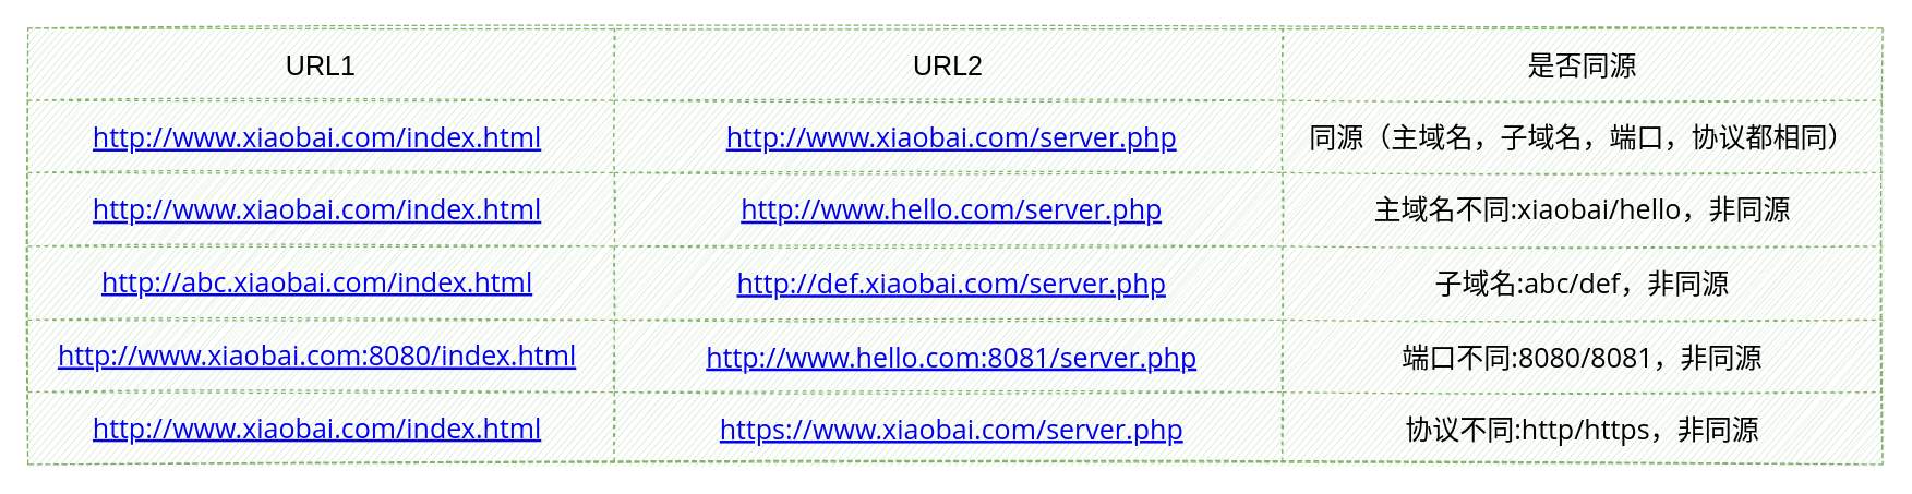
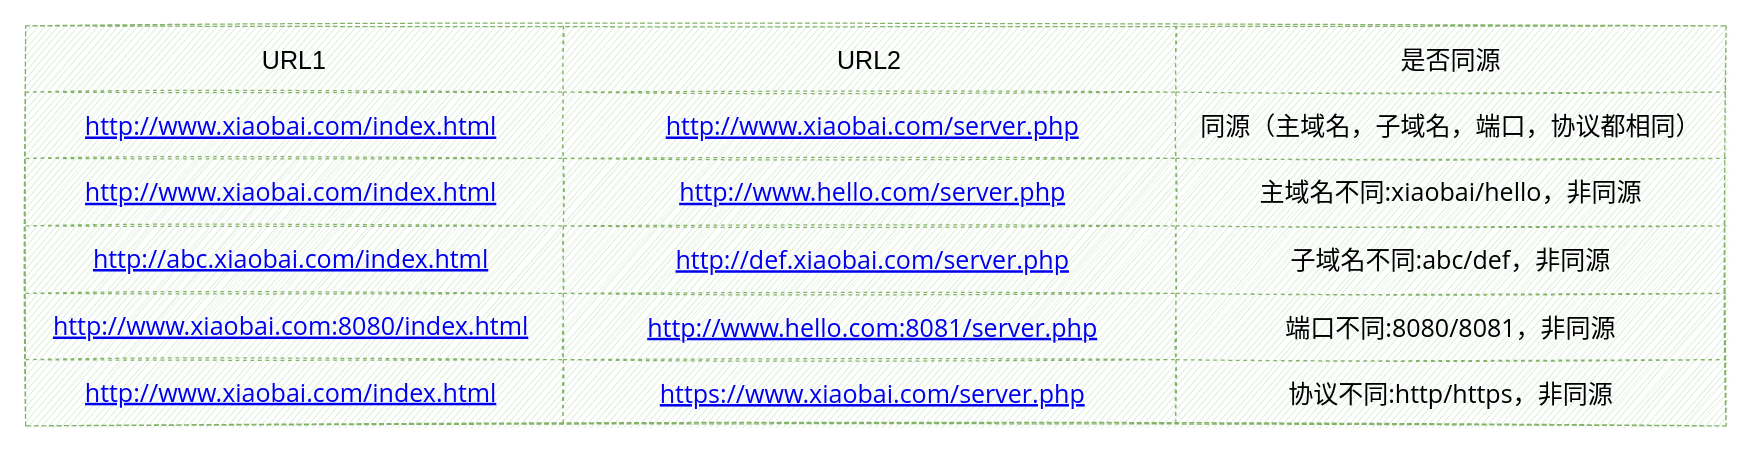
  <mxCell id="0" style=";html=1;" />
  <mxCell id="1" style=";html=1;" parent="0" />
  <mxCell id="2" value="" style="shape=table;html=1;whiteSpace=wrap;startSize=0;container=1;collapsible=0;childLayout=tableLayout;fillColor=#d5e8d4;strokeColor=#82b366;labelBackgroundColor=none;shadow=0;rounded=1;sketch=1;fontSize=20;fontStyle=0;dashed=1;fillStyle=auto;labelBorderColor=none;" parent="1" vertex="1"><mxGeometry x="20" y="20" width="1360" height="320" as="geometry" /></mxCell>
  <mxCell id="3" value="" style="shape=partialRectangle;html=1;whiteSpace=wrap;collapsible=0;dropTarget=0;pointerEvents=0;fillColor=none;top=0;left=0;bottom=0;right=0;points=[[0,0.5],[1,0.5]];portConstraint=eastwest;strokeColor=#788AA3;labelBackgroundColor=none;sketch=1;fontSize=20;fontStyle=0;fillStyle=auto;labelBorderColor=none;" parent="2" vertex="1"><mxGeometry width="1360" height="53" as="geometry" /></mxCell>
  <mxCell id="4" value="URL1" style="shape=partialRectangle;html=1;whiteSpace=wrap;connectable=0;overflow=hidden;fillColor=none;top=0;left=0;bottom=0;right=0;strokeColor=#788AA3;labelBackgroundColor=none;sketch=1;fontSize=20;fontStyle=0;fillStyle=auto;labelBorderColor=none;" parent="3" vertex="1"><mxGeometry width="430" height="53" as="geometry" /></mxCell>
  <mxCell id="5" value="URL2" style="shape=partialRectangle;html=1;whiteSpace=wrap;connectable=0;overflow=hidden;fillColor=none;top=0;left=0;bottom=0;right=0;strokeColor=#788AA3;labelBackgroundColor=none;sketch=1;fontSize=20;fontStyle=0;fillStyle=auto;labelBorderColor=none;" parent="3" vertex="1"><mxGeometry x="430" width="490" height="53" as="geometry" /></mxCell>
  <mxCell id="6" value="是否同源" style="shape=partialRectangle;html=1;whiteSpace=wrap;connectable=0;overflow=hidden;fillColor=none;top=0;left=0;bottom=0;right=0;strokeColor=#788AA3;labelBackgroundColor=none;sketch=1;fontSize=20;fontStyle=0;fillStyle=auto;labelBorderColor=none;" parent="3" vertex="1"><mxGeometry x="920" width="440" height="53" as="geometry" /></mxCell>
  <mxCell id="7" value="" style="shape=partialRectangle;html=1;whiteSpace=wrap;collapsible=0;dropTarget=0;pointerEvents=0;fillColor=none;top=0;left=0;bottom=0;right=0;points=[[0,0.5],[1,0.5]];portConstraint=eastwest;strokeColor=#788AA3;labelBackgroundColor=none;sketch=1;fontSize=20;fontStyle=0;fillStyle=auto;labelBorderColor=none;" parent="2" vertex="1"><mxGeometry y="53" width="1360" height="53" as="geometry" /></mxCell>
  <mxCell id="8" value="&lt;span class=&quot;md-link md-pair-s&quot; spellcheck=&quot;false&quot; style=&quot;font-family: &amp;quot;open sans&amp;quot;, &amp;quot;clear sans&amp;quot;, &amp;quot;helvetica neue&amp;quot;, helvetica, arial, sans-serif; box-sizing: border-box; word-break: break-all; font-size: 20px;&quot;&gt;&lt;a href=&quot;http://www.xiaobai.com/index.html&quot; style=&quot;box-sizing: border-box; cursor: pointer; font-size: 20px;&quot;&gt;http://www.xiaobai.com/index.html&lt;/a&gt;&lt;/span&gt;&lt;span class=&quot;md-plain md-expand&quot; style=&quot;font-family: &amp;quot;open sans&amp;quot;, &amp;quot;clear sans&amp;quot;, &amp;quot;helvetica neue&amp;quot;, helvetica, arial, sans-serif; box-sizing: border-box; font-size: 20px;&quot;&gt;&amp;nbsp;&lt;/span&gt;" style="shape=partialRectangle;html=1;whiteSpace=wrap;connectable=0;overflow=hidden;fillColor=none;top=0;left=0;bottom=0;right=0;strokeColor=#788AA3;labelBackgroundColor=none;sketch=1;fontSize=20;fontStyle=0;fillStyle=auto;labelBorderColor=none;" parent="7" vertex="1"><mxGeometry width="430" height="53" as="geometry" /></mxCell>
  <mxCell id="9" value="&lt;span class=&quot;md-plain md-expand&quot; style=&quot;font-family: &amp;quot;open sans&amp;quot;, &amp;quot;clear sans&amp;quot;, &amp;quot;helvetica neue&amp;quot;, helvetica, arial, sans-serif; box-sizing: border-box; font-size: 20px;&quot;&gt;&amp;nbsp;&lt;/span&gt;&lt;span class=&quot;md-link md-pair-s&quot; spellcheck=&quot;false&quot; style=&quot;font-family: &amp;quot;open sans&amp;quot;, &amp;quot;clear sans&amp;quot;, &amp;quot;helvetica neue&amp;quot;, helvetica, arial, sans-serif; box-sizing: border-box; word-break: break-all; font-size: 20px;&quot;&gt;&lt;a href=&quot;http://www.xiaobai.com/server.php&quot; style=&quot;box-sizing: border-box; cursor: pointer; font-size: 20px;&quot;&gt;http://www.xiaobai.com/server.php&lt;/a&gt;&lt;/span&gt;" style="shape=partialRectangle;html=1;whiteSpace=wrap;connectable=0;overflow=hidden;fillColor=none;top=0;left=0;bottom=0;right=0;strokeColor=#788AA3;labelBackgroundColor=none;sketch=1;fontSize=20;fontStyle=0;fillStyle=auto;labelBorderColor=none;" parent="7" vertex="1"><mxGeometry x="430" width="490" height="53" as="geometry" /></mxCell>
  <mxCell id="10" value="同源（主域名，子域名，端口，协议都相同）" style="shape=partialRectangle;html=1;whiteSpace=wrap;connectable=0;overflow=hidden;fillColor=none;top=0;left=0;bottom=0;right=0;strokeColor=#788AA3;labelBackgroundColor=none;sketch=1;fontSize=20;fontStyle=0;fillStyle=auto;labelBorderColor=none;" parent="7" vertex="1"><mxGeometry x="920" width="440" height="53" as="geometry" /></mxCell>
  <mxCell id="11" value="" style="shape=partialRectangle;html=1;whiteSpace=wrap;collapsible=0;dropTarget=0;pointerEvents=0;fillColor=none;top=0;left=0;bottom=0;right=0;points=[[0,0.5],[1,0.5]];portConstraint=eastwest;strokeColor=#788AA3;labelBackgroundColor=none;fontSize=20;sketch=1;fontStyle=0;fillStyle=auto;labelBorderColor=none;" parent="2" vertex="1"><mxGeometry y="106" width="1360" height="54" as="geometry" /></mxCell>
  <mxCell id="12" value="&lt;span class=&quot;md-link md-pair-s&quot; spellcheck=&quot;false&quot; style=&quot;font-family: &amp;quot;open sans&amp;quot;, &amp;quot;clear sans&amp;quot;, &amp;quot;helvetica neue&amp;quot;, helvetica, arial, sans-serif; box-sizing: border-box; word-break: break-all; font-size: 20px;&quot;&gt;&lt;a href=&quot;http://www.xiaobai.com/index.html&quot; style=&quot;box-sizing: border-box; cursor: pointer; font-size: 20px;&quot;&gt;http://www.xiaobai.com/index.html&lt;/a&gt;&lt;/span&gt;&lt;span class=&quot;md-plain&quot; style=&quot;font-family: &amp;quot;open sans&amp;quot;, &amp;quot;clear sans&amp;quot;, &amp;quot;helvetica neue&amp;quot;, helvetica, arial, sans-serif; box-sizing: border-box; font-size: 20px;&quot;&gt;&amp;nbsp;&lt;/span&gt;" style="shape=partialRectangle;html=1;whiteSpace=wrap;connectable=0;overflow=hidden;fillColor=none;top=0;left=0;bottom=0;right=0;strokeColor=#788AA3;labelBackgroundColor=none;fontSize=20;sketch=1;fontStyle=0;fillStyle=auto;labelBorderColor=none;" parent="11" vertex="1"><mxGeometry width="430" height="54" as="geometry" /></mxCell>
  <mxCell id="13" value="&lt;span class=&quot;md-plain&quot; style=&quot;font-family: &amp;quot;open sans&amp;quot;, &amp;quot;clear sans&amp;quot;, &amp;quot;helvetica neue&amp;quot;, helvetica, arial, sans-serif; box-sizing: border-box; font-size: 20px;&quot;&gt;&amp;nbsp;&lt;/span&gt;&lt;span class=&quot;md-link md-pair-s&quot; spellcheck=&quot;false&quot; style=&quot;font-family: &amp;quot;open sans&amp;quot;, &amp;quot;clear sans&amp;quot;, &amp;quot;helvetica neue&amp;quot;, helvetica, arial, sans-serif; box-sizing: border-box; word-break: break-all; font-size: 20px;&quot;&gt;&lt;a href=&quot;http://www.hello.com/server.php&quot; style=&quot;box-sizing: border-box; cursor: pointer; font-size: 20px;&quot;&gt;http://www.hello.com/server.php&lt;/a&gt;&lt;/span&gt;" style="shape=partialRectangle;html=1;whiteSpace=wrap;connectable=0;overflow=hidden;fillColor=none;top=0;left=0;bottom=0;right=0;strokeColor=#788AA3;labelBackgroundColor=none;fontSize=20;sketch=1;fontStyle=0;fillStyle=auto;labelBorderColor=none;" parent="11" vertex="1"><mxGeometry x="430" width="490" height="54" as="geometry" /></mxCell>
  <mxCell id="14" value="&lt;span style=&quot;font-family: &amp;quot;open sans&amp;quot;, &amp;quot;clear sans&amp;quot;, &amp;quot;helvetica neue&amp;quot;, helvetica, arial, sans-serif; font-size: 20px;&quot;&gt;主域名不同:xiaobai/hello，非同源&lt;/span&gt;" style="shape=partialRectangle;html=1;whiteSpace=wrap;connectable=0;overflow=hidden;fillColor=none;top=0;left=0;bottom=0;right=0;strokeColor=#788AA3;labelBackgroundColor=none;sketch=1;fontSize=20;fontStyle=0;fillStyle=auto;labelBorderColor=none;align=center;" parent="11" vertex="1"><mxGeometry x="920" width="440" height="54" as="geometry" /></mxCell>
  <mxCell id="15" value="" style="shape=partialRectangle;html=1;whiteSpace=wrap;collapsible=0;dropTarget=0;pointerEvents=0;fillColor=none;top=0;left=0;bottom=0;right=0;points=[[0,0.5],[1,0.5]];portConstraint=eastwest;strokeColor=#788AA3;labelBackgroundColor=none;fontSize=20;sketch=1;fontStyle=0;fillStyle=auto;labelBorderColor=none;" parent="2" vertex="1"><mxGeometry y="160" width="1360" height="54" as="geometry" /></mxCell>
  <mxCell id="16" value="&lt;div style=&quot;font-family: menlo, monaco, &amp;quot;courier new&amp;quot;, monospace; font-size: 20px; line-height: 21px;&quot;&gt;&lt;span class=&quot;md-link md-pair-s&quot; spellcheck=&quot;false&quot; style=&quot;font-family: &amp;quot;open sans&amp;quot;, &amp;quot;clear sans&amp;quot;, &amp;quot;helvetica neue&amp;quot;, helvetica, arial, sans-serif; box-sizing: border-box; word-break: break-all; font-size: 20px;&quot;&gt;&lt;a href=&quot;http://abc.xiaobai.com/index.html&quot; style=&quot;box-sizing: border-box; cursor: pointer; font-size: 20px;&quot;&gt;http://abc.xiaobai.com/index.html&lt;/a&gt;&lt;/span&gt;&lt;span class=&quot;md-plain&quot; style=&quot;font-family: &amp;quot;open sans&amp;quot;, &amp;quot;clear sans&amp;quot;, &amp;quot;helvetica neue&amp;quot;, helvetica, arial, sans-serif; box-sizing: border-box; font-size: 20px;&quot;&gt;&amp;nbsp;&lt;/span&gt;&lt;br style=&quot;font-size: 20px;&quot;&gt;&lt;/div&gt;" style="shape=partialRectangle;html=1;whiteSpace=wrap;connectable=0;overflow=hidden;fillColor=none;top=0;left=0;bottom=0;right=0;strokeColor=#788AA3;labelBackgroundColor=none;fontSize=20;sketch=1;fontStyle=0;fillStyle=auto;labelBorderColor=none;" parent="15" vertex="1"><mxGeometry width="430" height="54" as="geometry" /></mxCell>
  <mxCell id="17" value="&lt;span class=&quot;md-plain&quot; style=&quot;font-family: &amp;quot;open sans&amp;quot;, &amp;quot;clear sans&amp;quot;, &amp;quot;helvetica neue&amp;quot;, helvetica, arial, sans-serif; box-sizing: border-box; font-size: 20px;&quot;&gt;&amp;nbsp;&lt;/span&gt;&lt;span class=&quot;md-link md-pair-s&quot; spellcheck=&quot;false&quot; style=&quot;font-family: &amp;quot;open sans&amp;quot;, &amp;quot;clear sans&amp;quot;, &amp;quot;helvetica neue&amp;quot;, helvetica, arial, sans-serif; box-sizing: border-box; word-break: break-all; font-size: 20px;&quot;&gt;&lt;a href=&quot;http://def.xiaobai.com/server.php&quot; style=&quot;box-sizing: border-box; cursor: pointer; font-size: 20px;&quot;&gt;http://def.xiaobai.com/server.php&lt;/a&gt;&lt;/span&gt;" style="shape=partialRectangle;html=1;whiteSpace=wrap;connectable=0;overflow=hidden;fillColor=none;top=0;left=0;bottom=0;right=0;strokeColor=#788AA3;labelBackgroundColor=none;fontSize=20;sketch=1;fontStyle=0;fillStyle=auto;labelBorderColor=none;" parent="15" vertex="1"><mxGeometry x="430" width="490" height="54" as="geometry" /></mxCell>
- <mxCell id="18" value="&lt;span style=&quot;font-family: &amp;quot;open sans&amp;quot;, &amp;quot;clear sans&amp;quot;, &amp;quot;helvetica neue&amp;quot;, helvetica, arial, sans-serif; font-size: 20px;&quot;&gt;子域名:abc/def，非同源&lt;/span&gt;" style="shape=partialRectangle;html=1;whiteSpace=wrap;connectable=0;overflow=hidden;fillColor=none;top=0;left=0;bottom=0;right=0;strokeColor=#788AA3;labelBackgroundColor=none;fontSize=20;sketch=1;fontStyle=0;fillStyle=auto;labelBorderColor=none;" parent="15" vertex="1"><mxGeometry x="920" width="440" height="54" as="geometry" /></mxCell>
+ <mxCell id="18" value="&lt;span style=&quot;font-family: &amp;quot;open sans&amp;quot;, &amp;quot;clear sans&amp;quot;, &amp;quot;helvetica neue&amp;quot;, helvetica, arial, sans-serif; font-size: 20px;&quot;&gt;子域名不同:abc/def，非同源&lt;/span&gt;" style="shape=partialRectangle;html=1;whiteSpace=wrap;connectable=0;overflow=hidden;fillColor=none;top=0;left=0;bottom=0;right=0;strokeColor=#788AA3;labelBackgroundColor=none;fontSize=20;sketch=1;fontStyle=0;fillStyle=auto;labelBorderColor=none;" parent="15" vertex="1"><mxGeometry x="920" width="440" height="54" as="geometry" /></mxCell>
  <mxCell id="19" value="" style="shape=partialRectangle;html=1;whiteSpace=wrap;collapsible=0;dropTarget=0;pointerEvents=0;fillColor=none;top=0;left=0;bottom=0;right=0;points=[[0,0.5],[1,0.5]];portConstraint=eastwest;strokeColor=#788AA3;labelBackgroundColor=none;fontSize=20;sketch=1;fontStyle=0;fillStyle=auto;labelBorderColor=none;" parent="2" vertex="1"><mxGeometry y="214" width="1360" height="53" as="geometry" /></mxCell>
  <mxCell id="20" value="&lt;div style=&quot;font-family: menlo, monaco, &amp;quot;courier new&amp;quot;, monospace; font-size: 20px; line-height: 21px;&quot;&gt;&lt;span class=&quot;md-link md-pair-s&quot; spellcheck=&quot;false&quot; style=&quot;font-family: &amp;quot;open sans&amp;quot;, &amp;quot;clear sans&amp;quot;, &amp;quot;helvetica neue&amp;quot;, helvetica, arial, sans-serif; box-sizing: border-box; word-break: break-all; font-size: 20px;&quot;&gt;&lt;a href=&quot;http://www.xiaobai.com:8080/index.html&quot; style=&quot;box-sizing: border-box; cursor: pointer; font-size: 20px;&quot;&gt;http://www.xiaobai.com:8080/index.html&lt;/a&gt;&lt;/span&gt;&lt;span class=&quot;md-plain&quot; style=&quot;font-family: &amp;quot;open sans&amp;quot;, &amp;quot;clear sans&amp;quot;, &amp;quot;helvetica neue&amp;quot;, helvetica, arial, sans-serif; box-sizing: border-box; font-size: 20px;&quot;&gt;&amp;nbsp;&lt;/span&gt;&lt;br style=&quot;font-size: 20px;&quot;&gt;&lt;/div&gt;" style="shape=partialRectangle;html=1;whiteSpace=wrap;connectable=0;overflow=hidden;fillColor=none;top=0;left=0;bottom=0;right=0;strokeColor=#788AA3;labelBackgroundColor=none;fontSize=20;sketch=1;fontStyle=0;fillStyle=auto;labelBorderColor=none;" parent="19" vertex="1"><mxGeometry width="430" height="53" as="geometry" /></mxCell>
  <mxCell id="21" value="&lt;span class=&quot;md-plain&quot; style=&quot;font-family: &amp;quot;open sans&amp;quot;, &amp;quot;clear sans&amp;quot;, &amp;quot;helvetica neue&amp;quot;, helvetica, arial, sans-serif; box-sizing: border-box; font-size: 20px;&quot;&gt;&amp;nbsp;&lt;/span&gt;&lt;span class=&quot;md-link md-pair-s&quot; spellcheck=&quot;false&quot; style=&quot;font-family: &amp;quot;open sans&amp;quot;, &amp;quot;clear sans&amp;quot;, &amp;quot;helvetica neue&amp;quot;, helvetica, arial, sans-serif; box-sizing: border-box; word-break: break-all; font-size: 20px;&quot;&gt;&lt;a href=&quot;http://www.xiaobai.com:8081/server.php&quot; style=&quot;box-sizing: border-box; cursor: pointer; font-size: 20px;&quot;&gt;http://www.hello.com:8081/server.php&lt;/a&gt;&lt;/span&gt;" style="shape=partialRectangle;html=1;whiteSpace=wrap;connectable=0;overflow=hidden;fillColor=none;top=0;left=0;bottom=0;right=0;strokeColor=#788AA3;labelBackgroundColor=none;fontSize=20;sketch=1;fontStyle=0;fillStyle=auto;labelBorderColor=none;" parent="19" vertex="1"><mxGeometry x="430" width="490" height="53" as="geometry" /></mxCell>
  <mxCell id="22" value="&lt;span style=&quot;font-family: &amp;quot;open sans&amp;quot;, &amp;quot;clear sans&amp;quot;, &amp;quot;helvetica neue&amp;quot;, helvetica, arial, sans-serif; font-size: 20px;&quot;&gt;端口不同:8080/8081，&lt;/span&gt;&lt;span style=&quot;font-family: &amp;quot;open sans&amp;quot;, &amp;quot;clear sans&amp;quot;, &amp;quot;helvetica neue&amp;quot;, helvetica, arial, sans-serif; font-size: 20px;&quot;&gt;非同源&lt;/span&gt;" style="shape=partialRectangle;html=1;whiteSpace=wrap;connectable=0;overflow=hidden;fillColor=none;top=0;left=0;bottom=0;right=0;strokeColor=#788AA3;labelBackgroundColor=none;fontSize=20;sketch=1;fontStyle=0;fillStyle=auto;labelBorderColor=none;" parent="19" vertex="1"><mxGeometry x="920" width="440" height="53" as="geometry" /></mxCell>
  <mxCell id="23" value="" style="shape=partialRectangle;html=1;whiteSpace=wrap;collapsible=0;dropTarget=0;pointerEvents=0;fillColor=none;top=0;left=0;bottom=0;right=0;points=[[0,0.5],[1,0.5]];portConstraint=eastwest;strokeColor=#788AA3;labelBackgroundColor=none;fontSize=20;sketch=1;fontStyle=0;fillStyle=auto;labelBorderColor=none;" parent="2" vertex="1"><mxGeometry y="267" width="1360" height="53" as="geometry" /></mxCell>
  <mxCell id="24" value="&lt;div style=&quot;font-family: menlo, monaco, &amp;quot;courier new&amp;quot;, monospace; font-size: 20px; line-height: 21px;&quot;&gt;&lt;span class=&quot;md-link md-pair-s&quot; spellcheck=&quot;false&quot; style=&quot;font-family: &amp;quot;open sans&amp;quot;, &amp;quot;clear sans&amp;quot;, &amp;quot;helvetica neue&amp;quot;, helvetica, arial, sans-serif; box-sizing: border-box; word-break: break-all; font-size: 20px;&quot;&gt;&lt;a href=&quot;http://www.xiaobai.com/index.html&quot; style=&quot;box-sizing: border-box; cursor: pointer; font-size: 20px;&quot;&gt;http://www.xiaobai.com/index.html&lt;/a&gt;&lt;/span&gt;&lt;span class=&quot;md-plain&quot; style=&quot;font-family: &amp;quot;open sans&amp;quot;, &amp;quot;clear sans&amp;quot;, &amp;quot;helvetica neue&amp;quot;, helvetica, arial, sans-serif; box-sizing: border-box; font-size: 20px;&quot;&gt;&amp;nbsp;&lt;/span&gt;&lt;br style=&quot;font-size: 20px;&quot;&gt;&lt;/div&gt;" style="shape=partialRectangle;html=1;whiteSpace=wrap;connectable=0;overflow=hidden;fillColor=none;top=0;left=0;bottom=0;right=0;strokeColor=#788AA3;labelBackgroundColor=none;fontSize=20;sketch=1;fontStyle=0;fillStyle=auto;labelBorderColor=none;" parent="23" vertex="1"><mxGeometry width="430" height="53" as="geometry" /></mxCell>
  <mxCell id="25" value="&lt;span class=&quot;md-plain&quot; style=&quot;font-family: &amp;quot;open sans&amp;quot;, &amp;quot;clear sans&amp;quot;, &amp;quot;helvetica neue&amp;quot;, helvetica, arial, sans-serif; box-sizing: border-box; font-size: 20px;&quot;&gt;&amp;nbsp;&lt;/span&gt;&lt;span class=&quot;md-link md-pair-s&quot; spellcheck=&quot;false&quot; style=&quot;font-family: &amp;quot;open sans&amp;quot;, &amp;quot;clear sans&amp;quot;, &amp;quot;helvetica neue&amp;quot;, helvetica, arial, sans-serif; box-sizing: border-box; word-break: break-all; font-size: 20px;&quot;&gt;&lt;a href=&quot;https://www.xiaobai.com/server.php&quot; style=&quot;box-sizing: border-box; cursor: pointer; font-size: 20px;&quot;&gt;https://www.xiaobai.com/server.php&lt;/a&gt;&lt;/span&gt;" style="shape=partialRectangle;html=1;whiteSpace=wrap;connectable=0;overflow=hidden;fillColor=none;top=0;left=0;bottom=0;right=0;strokeColor=#788AA3;labelBackgroundColor=none;fontSize=20;sketch=1;fontStyle=0;fillStyle=auto;labelBorderColor=none;" parent="23" vertex="1"><mxGeometry x="430" width="490" height="53" as="geometry" /></mxCell>
  <mxCell id="26" value="&lt;span style=&quot;font-family: &amp;quot;open sans&amp;quot;, &amp;quot;clear sans&amp;quot;, &amp;quot;helvetica neue&amp;quot;, helvetica, arial, sans-serif; font-size: 20px;&quot;&gt;协议不同:http/https，&lt;/span&gt;&lt;span style=&quot;font-family: &amp;quot;open sans&amp;quot;, &amp;quot;clear sans&amp;quot;, &amp;quot;helvetica neue&amp;quot;, helvetica, arial, sans-serif; font-size: 20px;&quot;&gt;非同源&lt;/span&gt;" style="shape=partialRectangle;html=1;whiteSpace=wrap;connectable=0;overflow=hidden;fillColor=none;top=0;left=0;bottom=0;right=0;strokeColor=#788AA3;labelBackgroundColor=none;fontSize=20;sketch=1;fontStyle=0;fillStyle=auto;labelBorderColor=none;" parent="23" vertex="1"><mxGeometry x="920" width="440" height="53" as="geometry" /></mxCell>
